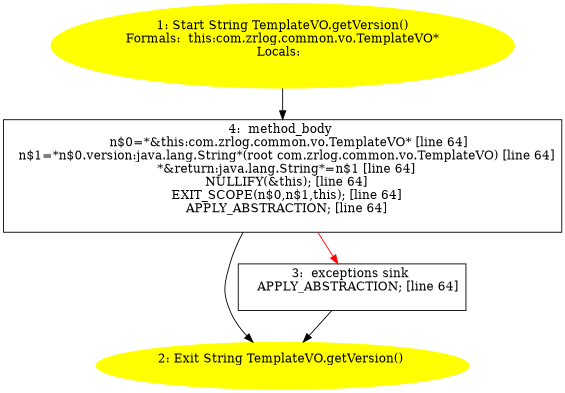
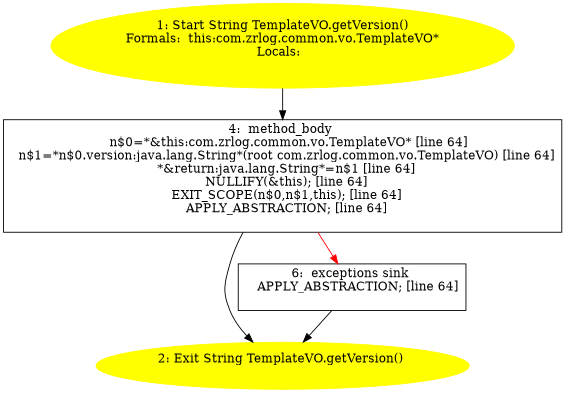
  digraph {
    n1 [color=yellow label="1: Start String TemplateVO.getVersion()\nFormals:  this:com.zrlog.common.vo.TemplateVO*\nLocals:  \n  " style=filled]
    n2 [label="4:  method_body \n   n$0=*&this:com.zrlog.common.vo.TemplateVO* [line 64]\n  n$1=*n$0.version:java.lang.String*(root com.zrlog.common.vo.TemplateVO) [line 64]\n  *&return:java.lang.String*=n$1 [line 64]\n  NULLIFY(&this); [line 64]\n  EXIT_SCOPE(n$0,n$1,this); [line 64]\n  APPLY_ABSTRACTION; [line 64]\n " shape=box]
    n3 [color=yellow label="2: Exit String TemplateVO.getVersion() \n  " style=filled]
-   n4 [label="3:  exceptions sink \n   APPLY_ABSTRACTION; [line 64]\n " shape=box]
+   n4 [label="6:  exceptions sink \n   APPLY_ABSTRACTION; [line 64]\n " shape=box]
    n1 -> n2
    n2 -> n3
    n2 -> n4 [color=red]
    n4 -> n3
  }
